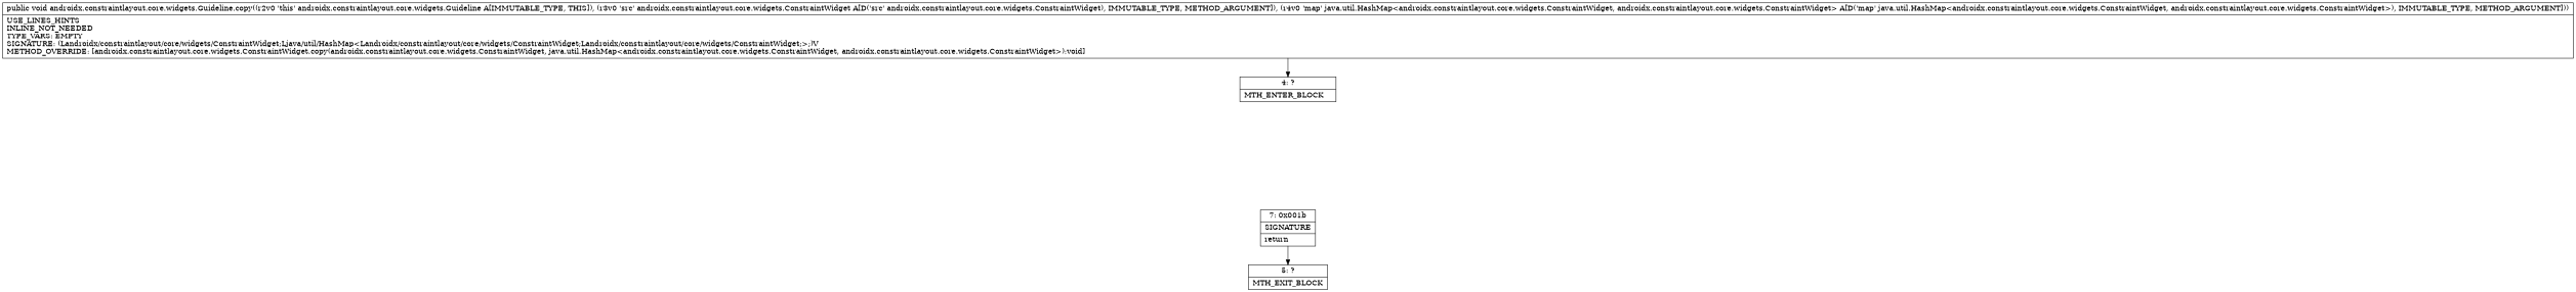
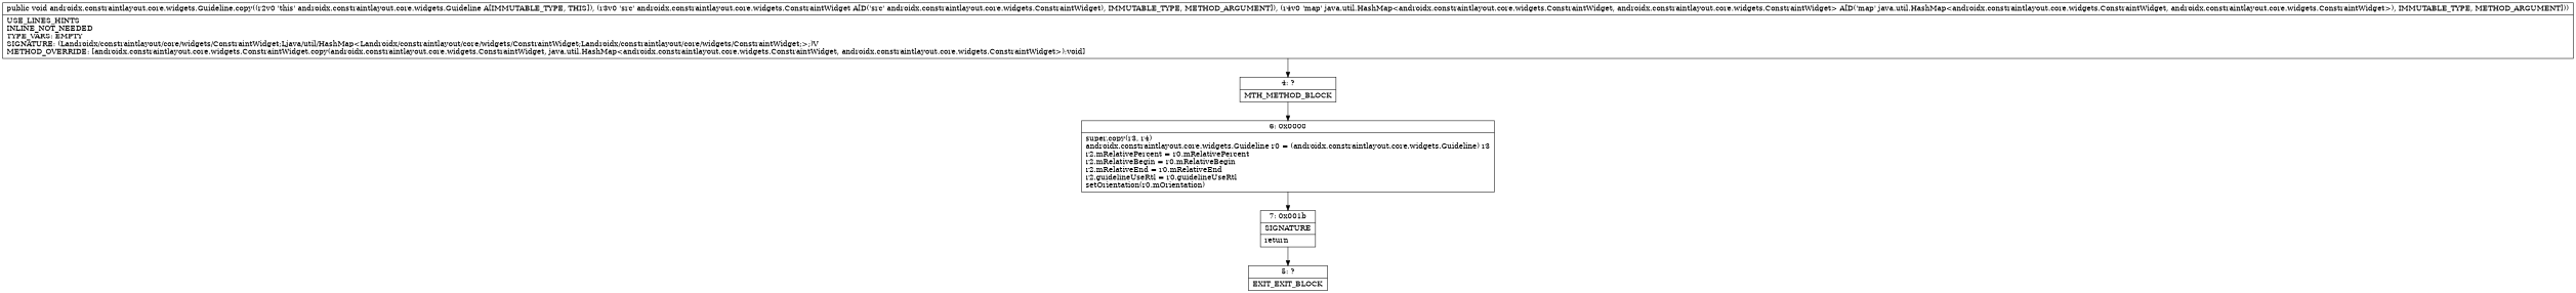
  digraph {
    node [shape=record]
-   n1 [label="{4\:\ ?|MTH_ENTER_BLOCK\l}"]
+   n1 [label="{4\:\ ?|MTH_METHOD_BLOCK\l}"]
+   n2 [label="{6\:\ 0x0000|super.copy(r3, r4)\landroidx.constraintlayout.core.widgets.Guideline r0 = (androidx.constraintlayout.core.widgets.Guideline) r3\lr2.mRelativePercent = r0.mRelativePercent\lr2.mRelativeBegin = r0.mRelativeBegin\lr2.mRelativeEnd = r0.mRelativeEnd\lr2.guidelineUseRtl = r0.guidelineUseRtl\lsetOrientation(r0.mOrientation)\l}"]
    n3 [label="{7\:\ 0x001b|SIGNATURE\l|return\l}"]
-   n4 [label="{5\:\ ?|MTH_EXIT_BLOCK\l}"]
+   n4 [label="{5\:\ ?|EXIT_EXIT_BLOCK\l}"]
    n5 [label="{public void androidx.constraintlayout.core.widgets.Guideline.copy((r2v0 'this' androidx.constraintlayout.core.widgets.Guideline A[IMMUTABLE_TYPE, THIS]), (r3v0 'src' androidx.constraintlayout.core.widgets.ConstraintWidget A[D('src' androidx.constraintlayout.core.widgets.ConstraintWidget), IMMUTABLE_TYPE, METHOD_ARGUMENT]), (r4v0 'map' java.util.HashMap\<androidx.constraintlayout.core.widgets.ConstraintWidget, androidx.constraintlayout.core.widgets.ConstraintWidget\> A[D('map' java.util.HashMap\<androidx.constraintlayout.core.widgets.ConstraintWidget, androidx.constraintlayout.core.widgets.ConstraintWidget\>), IMMUTABLE_TYPE, METHOD_ARGUMENT]))  | USE_LINES_HINTS\lINLINE_NOT_NEEDED\lTYPE_VARS: EMPTY\lSIGNATURE: (Landroidx\/constraintlayout\/core\/widgets\/ConstraintWidget;Ljava\/util\/HashMap\<Landroidx\/constraintlayout\/core\/widgets\/ConstraintWidget;Landroidx\/constraintlayout\/core\/widgets\/ConstraintWidget;\>;)V\lMETHOD_OVERRIDE: [androidx.constraintlayout.core.widgets.ConstraintWidget.copy(androidx.constraintlayout.core.widgets.ConstraintWidget, java.util.HashMap\<androidx.constraintlayout.core.widgets.ConstraintWidget, androidx.constraintlayout.core.widgets.ConstraintWidget\>):void]\l}"]
+   n1 -> n2
+   n2 -> n3
    n3 -> n4
    n5 -> n1
  }
